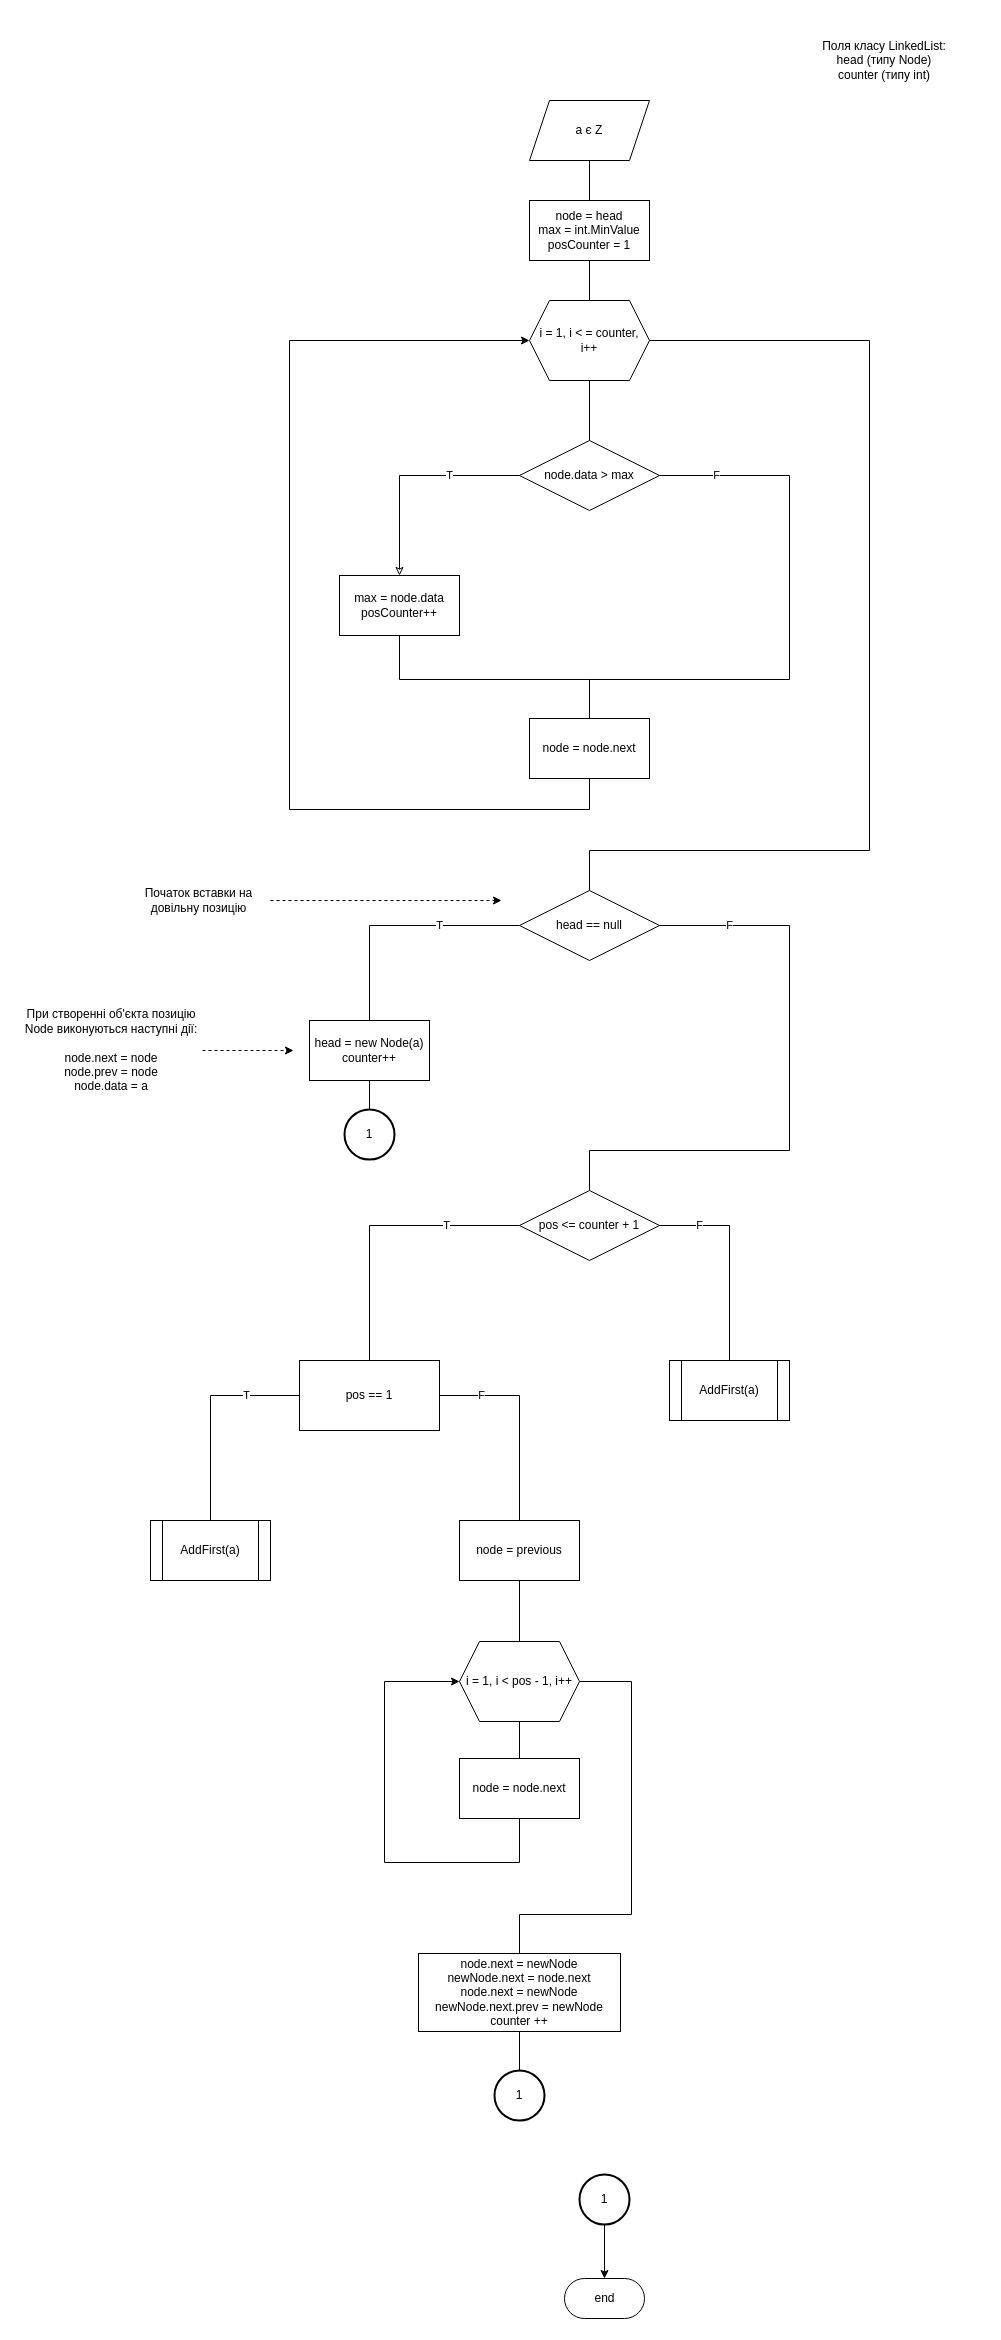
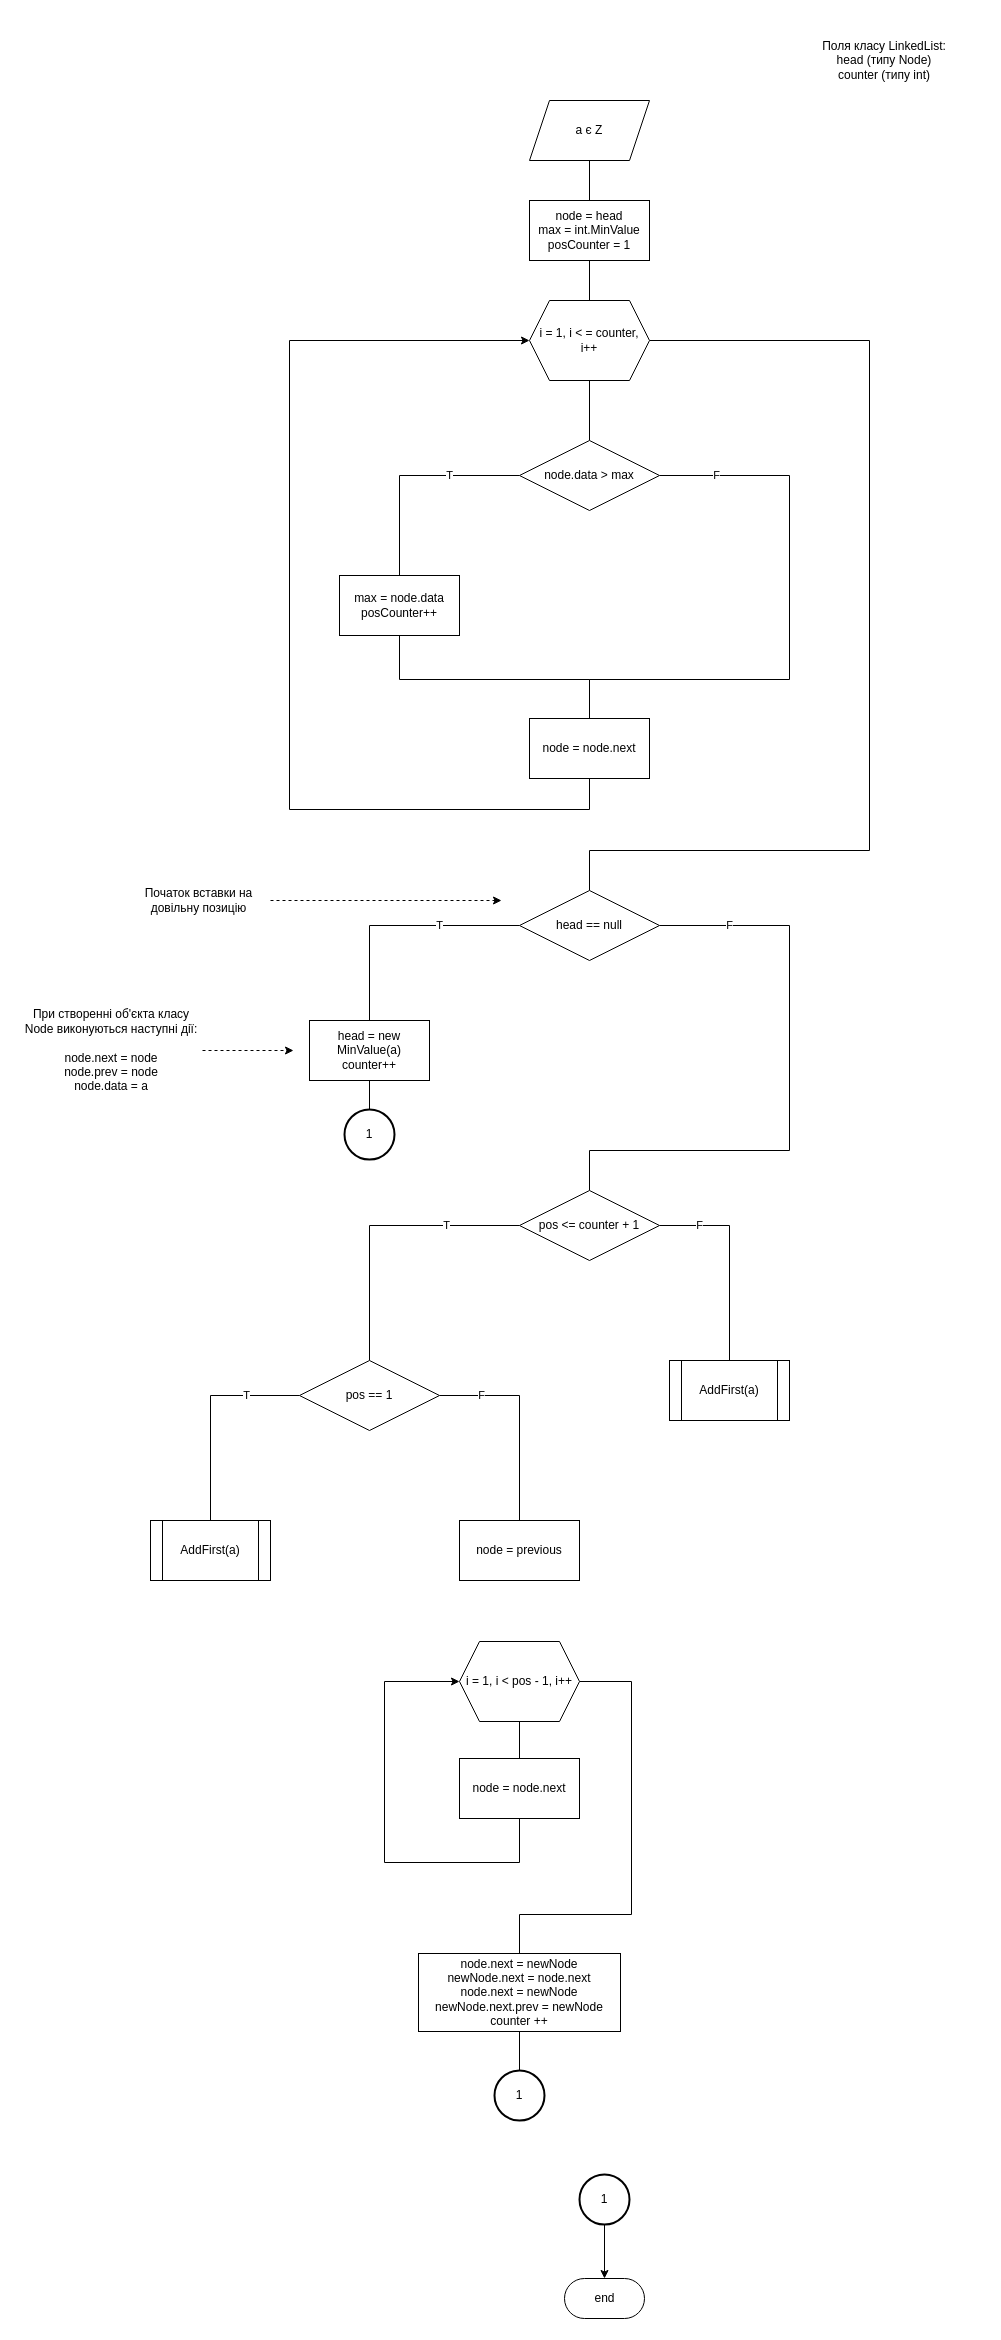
  <mxCell id="0" />
  <mxCell id="1" parent="0" />
  <mxCell id="2" style="edgeStyle=orthogonalEdgeStyle;rounded=0;orthogonalLoop=1;jettySize=auto;html=1;entryX=0.5;entryY=0;entryDx=0;entryDy=0;endArrow=none;endFill=0;" edge="1" parent="1" source="3" target="5"><mxGeometry relative="1" as="geometry" /></mxCell>
  <mxCell id="3" value="a є Z" style="shape=parallelogram;perimeter=parallelogramPerimeter;whiteSpace=wrap;html=1;fixedSize=1;" vertex="1" parent="1"><mxGeometry x="529" y="100" width="120" height="60" as="geometry" /></mxCell>
  <mxCell id="4" style="edgeStyle=orthogonalEdgeStyle;rounded=0;orthogonalLoop=1;jettySize=auto;html=1;entryX=0.5;entryY=0;entryDx=0;entryDy=0;endArrow=none;endFill=0;" edge="1" parent="1" source="5" target="8"><mxGeometry relative="1" as="geometry" /></mxCell>
  <mxCell id="5" value="node = head&lt;br&gt;max = int.MinValue&lt;br&gt;posCounter = 1" style="rounded=0;whiteSpace=wrap;html=1;" vertex="1" parent="1"><mxGeometry x="529" y="200" width="120" height="60" as="geometry" /></mxCell>
  <mxCell id="6" style="edgeStyle=orthogonalEdgeStyle;rounded=0;orthogonalLoop=1;jettySize=auto;html=1;entryX=0.5;entryY=0;entryDx=0;entryDy=0;endArrow=none;endFill=0;" edge="1" parent="1" source="8" target="12"><mxGeometry relative="1" as="geometry" /></mxCell>
  <mxCell id="7" style="edgeStyle=orthogonalEdgeStyle;rounded=0;orthogonalLoop=1;jettySize=auto;html=1;entryX=0.5;entryY=0;entryDx=0;entryDy=0;endArrow=none;endFill=0;" edge="1" parent="1" source="8" target="19"><mxGeometry relative="1" as="geometry"><Array as="points"><mxPoint x="869" y="340" /><mxPoint x="869" y="850" /><mxPoint x="589" y="850" /></Array></mxGeometry></mxCell>
  <mxCell id="8" value="i = 1, i &amp;lt; = counter, i++" style="shape=hexagon;perimeter=hexagonPerimeter2;whiteSpace=wrap;html=1;fixedSize=1;" vertex="1" parent="1"><mxGeometry x="529" y="300" width="120" height="80" as="geometry" /></mxCell>
  <mxCell id="9" value="Поля класу LinkedList:&lt;br&gt;head (типу Node)&lt;br&gt;counter (типу int)" style="text;html=1;strokeColor=none;fillColor=none;align=center;verticalAlign=middle;whiteSpace=wrap;rounded=0;" vertex="1" parent="1"><mxGeometry x="789" y="20" width="190" height="80" as="geometry" /></mxCell>
- <mxCell id="10" value="T" style="edgeStyle=orthogonalEdgeStyle;rounded=0;orthogonalLoop=1;jettySize=auto;html=1;entryX=0.5;entryY=0;entryDx=0;entryDy=0;endArrow=classic;endFill=0;" edge="1" parent="1" source="12" target="14"><mxGeometry x="-0.364" relative="1" as="geometry"><mxPoint as="offset" /></mxGeometry></mxCell>
+ <mxCell id="10" value="T" style="edgeStyle=orthogonalEdgeStyle;rounded=0;orthogonalLoop=1;jettySize=auto;html=1;entryX=0.5;entryY=0;entryDx=0;entryDy=0;endArrow=none;endFill=0;" edge="1" parent="1" source="12" target="14"><mxGeometry x="-0.364" relative="1" as="geometry"><mxPoint as="offset" /></mxGeometry></mxCell>
  <mxCell id="11" value="F" style="edgeStyle=orthogonalEdgeStyle;rounded=0;orthogonalLoop=1;jettySize=auto;html=1;entryX=0.5;entryY=0;entryDx=0;entryDy=0;endArrow=none;endFill=0;" edge="1" parent="1" source="12" target="16"><mxGeometry x="-0.802" relative="1" as="geometry"><Array as="points"><mxPoint x="789" y="475" /><mxPoint x="789" y="679" /><mxPoint x="589" y="679" /></Array><mxPoint as="offset" /></mxGeometry></mxCell>
  <mxCell id="12" value="node.data &amp;gt; max" style="rhombus;whiteSpace=wrap;html=1;" vertex="1" parent="1"><mxGeometry x="519" y="440" width="140" height="70" as="geometry" /></mxCell>
  <mxCell id="13" style="edgeStyle=orthogonalEdgeStyle;rounded=0;orthogonalLoop=1;jettySize=auto;html=1;entryX=0.5;entryY=0;entryDx=0;entryDy=0;endArrow=none;endFill=0;" edge="1" parent="1" source="14" target="16"><mxGeometry relative="1" as="geometry"><Array as="points"><mxPoint x="399" y="679" /><mxPoint x="589" y="679" /></Array></mxGeometry></mxCell>
  <mxCell id="14" value="max = node.data&lt;br&gt;posCounter++" style="rounded=0;whiteSpace=wrap;html=1;" vertex="1" parent="1"><mxGeometry x="339" y="575" width="120" height="60" as="geometry" /></mxCell>
  <mxCell id="15" style="edgeStyle=orthogonalEdgeStyle;rounded=0;orthogonalLoop=1;jettySize=auto;html=1;entryX=0;entryY=0.5;entryDx=0;entryDy=0;endArrow=classic;endFill=1;" edge="1" parent="1" source="16" target="8"><mxGeometry relative="1" as="geometry"><Array as="points"><mxPoint x="589" y="809" /><mxPoint x="289" y="809" /><mxPoint x="289" y="340" /></Array></mxGeometry></mxCell>
  <mxCell id="16" value="node = node.next" style="rounded=0;whiteSpace=wrap;html=1;" vertex="1" parent="1"><mxGeometry x="529" y="718" width="120" height="60" as="geometry" /></mxCell>
  <mxCell id="17" value="T" style="edgeStyle=orthogonalEdgeStyle;rounded=0;orthogonalLoop=1;jettySize=auto;html=1;entryX=0.5;entryY=0;entryDx=0;entryDy=0;endArrow=none;endFill=0;" edge="1" parent="1" source="19" target="21"><mxGeometry x="-0.347" relative="1" as="geometry"><mxPoint as="offset" /></mxGeometry></mxCell>
  <mxCell id="18" value="F" style="edgeStyle=orthogonalEdgeStyle;rounded=0;orthogonalLoop=1;jettySize=auto;html=1;entryX=0.5;entryY=0;entryDx=0;entryDy=0;endArrow=none;endFill=0;" edge="1" parent="1" source="19" target="24"><mxGeometry x="-0.765" relative="1" as="geometry"><Array as="points"><mxPoint x="789" y="925" /><mxPoint x="789" y="1150" /><mxPoint x="589" y="1150" /></Array><mxPoint as="offset" /></mxGeometry></mxCell>
  <mxCell id="19" value="head == null" style="rhombus;whiteSpace=wrap;html=1;" vertex="1" parent="1"><mxGeometry x="519" y="890" width="140" height="70" as="geometry" /></mxCell>
  <mxCell id="20" style="edgeStyle=orthogonalEdgeStyle;rounded=0;orthogonalLoop=1;jettySize=auto;html=1;entryX=0.5;entryY=0;entryDx=0;entryDy=0;entryPerimeter=0;endArrow=none;endFill=0;" edge="1" parent="1" source="21" target="29"><mxGeometry relative="1" as="geometry" /></mxCell>
- <mxCell id="21" value="head = new Node(a)&lt;br&gt;counter++" style="rounded=0;whiteSpace=wrap;html=1;" vertex="1" parent="1"><mxGeometry x="309" y="1020" width="120" height="60" as="geometry" /></mxCell>
+ <mxCell id="21" value="head = new MinValue(a)&lt;br&gt;counter++" style="rounded=0;whiteSpace=wrap;html=1;" vertex="1" parent="1"><mxGeometry x="309" y="1020" width="120" height="60" as="geometry" /></mxCell>
  <mxCell id="22" value="T" style="edgeStyle=orthogonalEdgeStyle;rounded=0;orthogonalLoop=1;jettySize=auto;html=1;entryX=0.5;entryY=0;entryDx=0;entryDy=0;endArrow=none;endFill=0;" edge="1" parent="1" source="24" target="27"><mxGeometry x="-0.491" relative="1" as="geometry"><mxPoint as="offset" /></mxGeometry></mxCell>
  <mxCell id="23" value="F" style="edgeStyle=orthogonalEdgeStyle;rounded=0;orthogonalLoop=1;jettySize=auto;html=1;entryX=0.5;entryY=0;entryDx=0;entryDy=0;endArrow=none;endFill=0;" edge="1" parent="1" source="24" target="30"><mxGeometry x="-0.609" relative="1" as="geometry"><mxPoint as="offset" /></mxGeometry></mxCell>
  <mxCell id="24" value="pos &amp;lt;= counter + 1" style="rhombus;whiteSpace=wrap;html=1;" vertex="1" parent="1"><mxGeometry x="519" y="1190" width="140" height="70" as="geometry" /></mxCell>
  <mxCell id="25" value="T" style="edgeStyle=orthogonalEdgeStyle;rounded=0;orthogonalLoop=1;jettySize=auto;html=1;entryX=0.5;entryY=0;entryDx=0;entryDy=0;endArrow=none;endFill=0;" edge="1" parent="1" source="27" target="28"><mxGeometry x="-0.509" relative="1" as="geometry"><mxPoint y="1520" as="targetPoint" x="189" /><mxPoint as="offset" /></mxGeometry></mxCell>
  <mxCell id="26" value="F" style="edgeStyle=orthogonalEdgeStyle;rounded=0;orthogonalLoop=1;jettySize=auto;html=1;entryX=0.5;entryY=0;entryDx=0;entryDy=0;endArrow=none;endFill=0;" edge="1" parent="1" source="27" target="32"><mxGeometry x="-0.589" relative="1" as="geometry"><mxPoint as="offset" /></mxGeometry></mxCell>
- <mxCell id="27" value="pos == 1" style="whiteSpace=wrap;html=1;rounded=0;" vertex="1" parent="1"><mxGeometry x="299" y="1360" width="140" height="70" as="geometry" /></mxCell>
+ <mxCell id="27" value="pos == 1" style="rhombus;whiteSpace=wrap;html=1;" vertex="1" parent="1"><mxGeometry x="299" y="1360" width="140" height="70" as="geometry" /></mxCell>
  <mxCell id="28" value="AddFirst(a)" style="shape=process;whiteSpace=wrap;html=1;backgroundOutline=1;" vertex="1" parent="1"><mxGeometry x="150" y="1520" width="120" height="60" as="geometry" /></mxCell>
  <mxCell id="29" value="1" style="strokeWidth=2;html=1;shape=mxgraph.flowchart.start_2;whiteSpace=wrap;" vertex="1" parent="1"><mxGeometry x="344" y="1109" width="50" height="50" as="geometry" /></mxCell>
  <mxCell id="30" value="AddFirst(a)" style="shape=process;whiteSpace=wrap;html=1;backgroundOutline=1;" vertex="1" parent="1"><mxGeometry x="669" y="1360" width="120" height="60" as="geometry" /></mxCell>
- <mxCell id="31" style="edgeStyle=orthogonalEdgeStyle;rounded=0;orthogonalLoop=1;jettySize=auto;html=1;entryX=0.5;entryY=0;entryDx=0;entryDy=0;endArrow=none;endFill=0;" edge="1" parent="1" source="32" target="35"><mxGeometry relative="1" as="geometry" /></mxCell>
  <mxCell id="32" value="node = previous" style="rounded=0;whiteSpace=wrap;html=1;" vertex="1" parent="1"><mxGeometry x="459" y="1520" width="120" height="60" as="geometry" /></mxCell>
  <mxCell id="33" style="edgeStyle=orthogonalEdgeStyle;rounded=0;orthogonalLoop=1;jettySize=auto;html=1;entryX=0.5;entryY=0;entryDx=0;entryDy=0;endArrow=none;endFill=0;" edge="1" parent="1" source="35" target="37"><mxGeometry relative="1" as="geometry" /></mxCell>
  <mxCell id="34" style="edgeStyle=orthogonalEdgeStyle;rounded=0;orthogonalLoop=1;jettySize=auto;html=1;entryX=0.5;entryY=0;entryDx=0;entryDy=0;endArrow=none;endFill=0;" edge="1" parent="1" source="35" target="39"><mxGeometry relative="1" as="geometry"><Array as="points"><mxPoint x="631" y="1681" /><mxPoint x="631" y="1914" /><mxPoint x="519" y="1914" /></Array></mxGeometry></mxCell>
  <mxCell id="35" value="i = 1, i &amp;lt; pos - 1, i++" style="shape=hexagon;perimeter=hexagonPerimeter2;whiteSpace=wrap;html=1;fixedSize=1;" vertex="1" parent="1"><mxGeometry x="459" y="1641" width="120" height="80" as="geometry" /></mxCell>
  <mxCell id="36" style="edgeStyle=orthogonalEdgeStyle;rounded=0;orthogonalLoop=1;jettySize=auto;html=1;entryX=0;entryY=0.5;entryDx=0;entryDy=0;endArrow=classic;endFill=1;" edge="1" parent="1" source="37" target="35"><mxGeometry relative="1" as="geometry"><Array as="points"><mxPoint x="519" y="1862" /><mxPoint x="384" y="1862" /><mxPoint x="384" y="1681" /></Array></mxGeometry></mxCell>
  <mxCell id="37" value="node = node.next" style="rounded=0;whiteSpace=wrap;html=1;" vertex="1" parent="1"><mxGeometry x="459" y="1758" width="120" height="60" as="geometry" /></mxCell>
  <mxCell id="38" style="edgeStyle=orthogonalEdgeStyle;rounded=0;orthogonalLoop=1;jettySize=auto;html=1;entryX=0.5;entryY=0;entryDx=0;entryDy=0;entryPerimeter=0;endArrow=none;endFill=0;" edge="1" parent="1" source="39" target="40"><mxGeometry relative="1" as="geometry" /></mxCell>
  <mxCell id="39" value="node.next = newNode&lt;br&gt;newNode.next = node.next&lt;br&gt;node.next = newNode&lt;br&gt;newNode.next.prev = newNode&lt;br&gt;counter ++" style="rounded=0;whiteSpace=wrap;html=1;" vertex="1" parent="1"><mxGeometry x="418" y="1953" width="202" height="78" as="geometry" /></mxCell>
  <mxCell id="40" value="1" style="strokeWidth=2;html=1;shape=mxgraph.flowchart.start_2;whiteSpace=wrap;" vertex="1" parent="1"><mxGeometry x="494" y="2070" width="50" height="50" as="geometry" /></mxCell>
  <mxCell id="41" style="edgeStyle=orthogonalEdgeStyle;rounded=0;orthogonalLoop=1;jettySize=auto;html=1;entryX=0.5;entryY=0.5;entryDx=0;entryDy=-20;entryPerimeter=0;endArrow=classic;endFill=1;" edge="1" parent="1" source="42" target="43"><mxGeometry relative="1" as="geometry" /></mxCell>
  <mxCell id="42" value="1" style="strokeWidth=2;html=1;shape=mxgraph.flowchart.start_2;whiteSpace=wrap;" vertex="1" parent="1"><mxGeometry x="579" y="2174" width="50" height="50" as="geometry" /></mxCell>
  <mxCell id="43" value="end" style="html=1;dashed=0;whitespace=wrap;shape=mxgraph.dfd.start" vertex="1" parent="1"><mxGeometry x="564" y="2278" width="80" height="40" as="geometry" /></mxCell>
  <mxCell id="44" style="edgeStyle=orthogonalEdgeStyle;rounded=0;orthogonalLoop=1;jettySize=auto;html=1;endArrow=classic;endFill=1;dashed=1;" edge="1" parent="1" source="45"><mxGeometry relative="1" as="geometry"><mxPoint x="501" y="900" as="targetPoint" /></mxGeometry></mxCell>
  <mxCell id="45" value="Початок вставки на довільну позицію" style="text;html=1;strokeColor=none;fillColor=none;align=center;verticalAlign=middle;whiteSpace=wrap;rounded=0;" vertex="1" parent="1"><mxGeometry x="127" y="861" width="143" height="78" as="geometry" /></mxCell>
  <mxCell id="46" style="edgeStyle=orthogonalEdgeStyle;rounded=0;orthogonalLoop=1;jettySize=auto;html=1;dashed=1;endArrow=classic;endFill=1;" edge="1" parent="1" source="47"><mxGeometry relative="1" as="geometry"><mxPoint x="293" y="1050" as="targetPoint" /></mxGeometry></mxCell>
- <mxCell id="47" value="При створенні об'єкта позицію Node виконуються наступні дії:&lt;br&gt;&lt;br&gt;node.next = node&lt;br&gt;node.prev = node&lt;br&gt;node.data = a" style="text;html=1;strokeColor=none;fillColor=none;align=center;verticalAlign=middle;whiteSpace=wrap;rounded=0;" vertex="1" parent="1"><mxGeometry x="20" y="982" width="182" height="136" as="geometry" /></mxCell>
+ <mxCell id="47" value="При створенні об'єкта класу Node виконуються наступні дії:&lt;br&gt;&lt;br&gt;node.next = node&lt;br&gt;node.prev = node&lt;br&gt;node.data = a" style="text;html=1;strokeColor=none;fillColor=none;align=center;verticalAlign=middle;whiteSpace=wrap;rounded=0;" vertex="1" parent="1"><mxGeometry x="20" y="982" width="182" height="136" as="geometry" /></mxCell>
